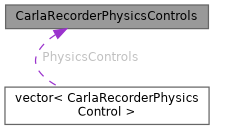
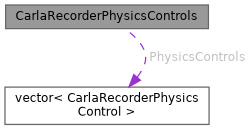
  digraph {
    node [color=gray40 fontname=Helvetica fontsize=10 shape=box style=filled]
    n1 [fillcolor=grey60 fontcolor=black height=0.2 label=CarlaRecorderPhysicsControls width=0.4]
    n2 [fillcolor=white height=0.2 label="vector\< CarlaRecorderPhysics\lControl \>" width=0.4]
-   n1 -> n2 [color=darkorchid3 dir=back fontcolor=grey fontname=Helvetica fontsize=10 label=" PhysicsControls" labelfontname=Helvetica labelfontsize=10 style=dashed]
+   n2 -> n1 [color=darkorchid3 dir=back fontcolor=grey fontname=Helvetica fontsize=10 label=" PhysicsControls" labelfontname=Helvetica labelfontsize=10 style=dashed]
  }
